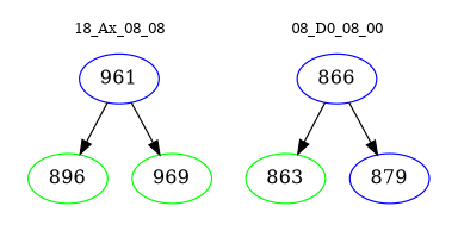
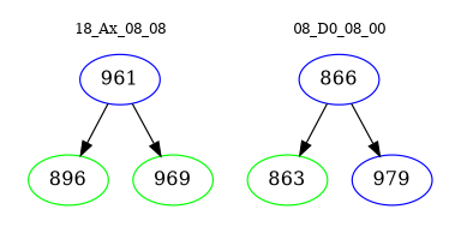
  digraph {
    fontname="DejaVu Serif"
    node [color=blue fontname="DejaVu Serif"]
    edge [color=black fontname="DejaVu Serif"]
    n1 [label=961]
    n2 [color=green label=896]
    n3 [color=green label=969]
    n4 [label=866]
    n5 [color=green label=863]
-   n6 [label=879]
+   n6 [label=979]
    subgraph cluster_1 {
      color=white
      fontsize=10
      label="18_Ax_08_08"
      n1
      n2
      n3
    }
    subgraph cluster_2 {
      color=white
      fontsize=10
      label="08_D0_08_00"
      n4
      n5
      n6
    }
    n1 -> n2
    n1 -> n3
    n4 -> n5
    n4 -> n6
  }
